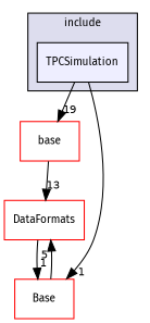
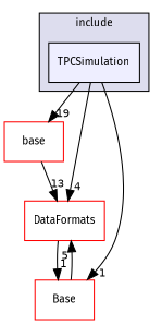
  digraph {
    compound=true
    fontname="Fira Sans"
    node [fontname="Fira Sans" fontsize=10 shape=box color=red]
    edge [headlabel=1 labeldistance=1.5 labelfontname=Helvetica labelfontsize=10 fontname="Fira Sans"]
    n1 [fillcolor="#eeeeff" label=TPCSimulation pencolor=black style=filled color=""]
    n2 [label=base]
    n3 [label=Base]
    n4 [label=DataFormats]
    subgraph cluster_1 {
      bgcolor="#ddddee"
      fontsize=10
      label=include
      pencolor=black
      n1
    }
    n1 -> n2 [headlabel=19]
    n1 -> n3
+   n1 -> n4 [headlabel=4]
    n2 -> n4 [headlabel=13]
    n3 -> n4 [headlabel=5]
    n4 -> n3
  }
